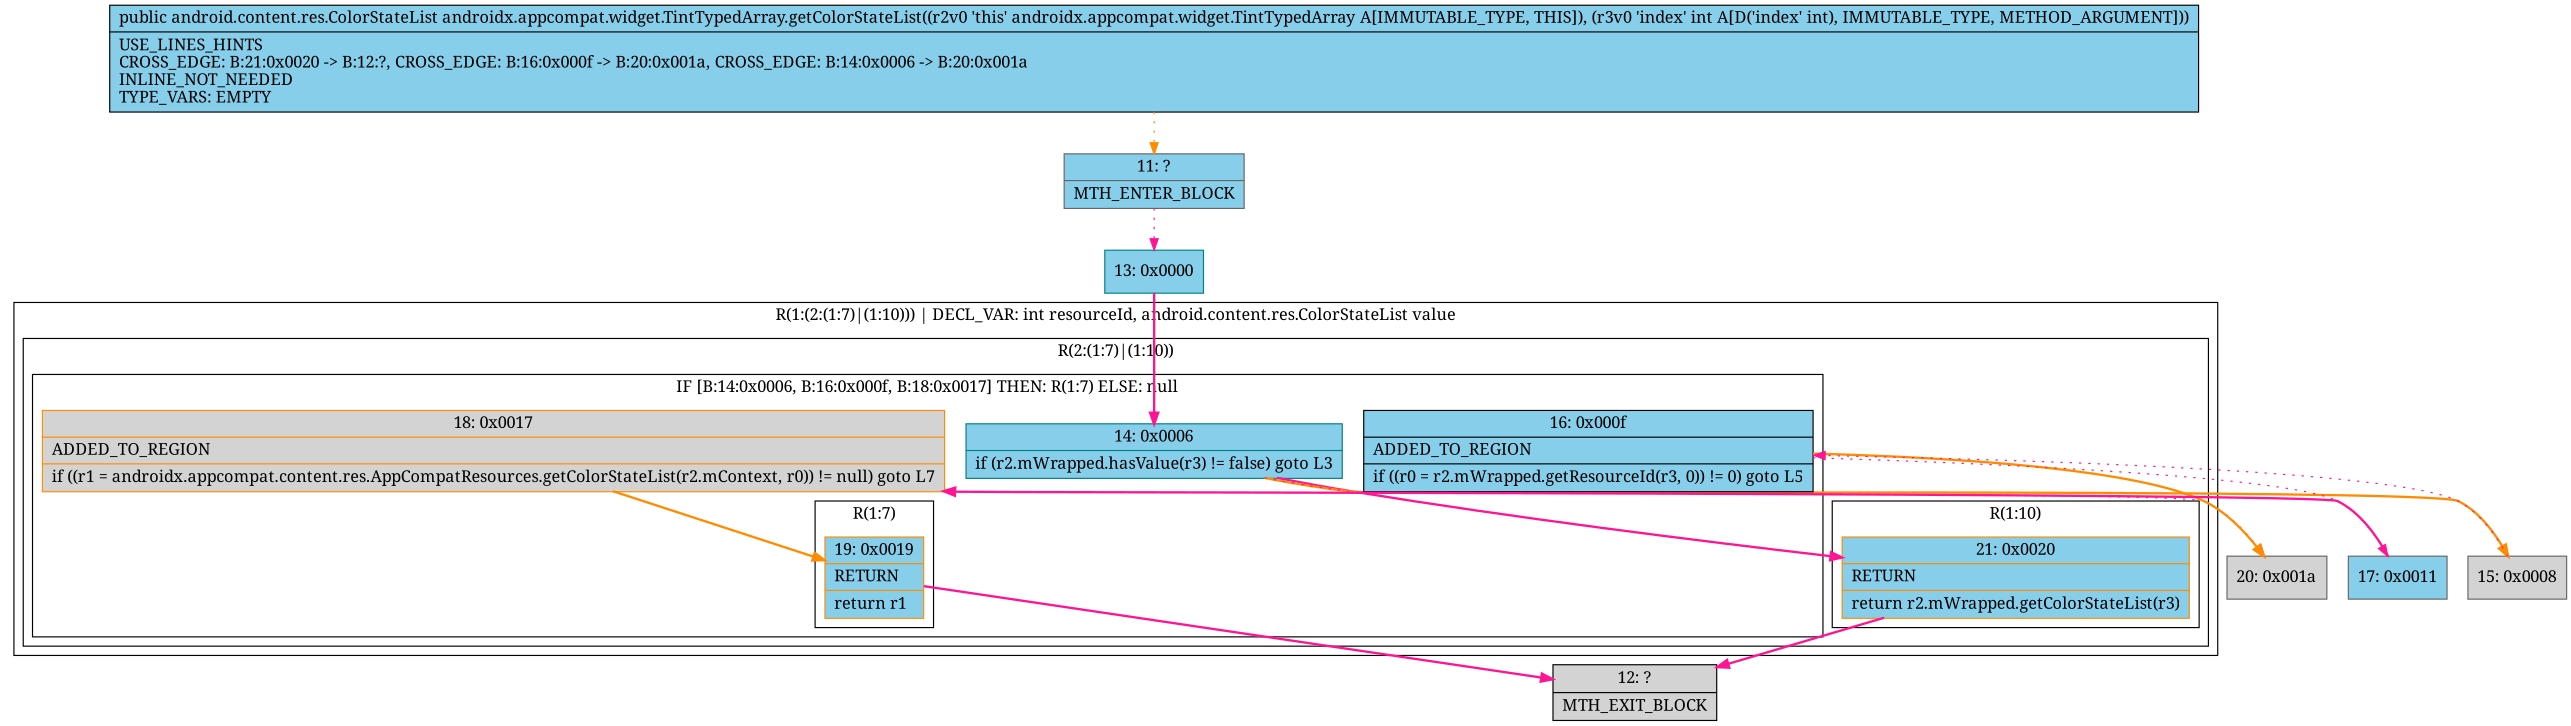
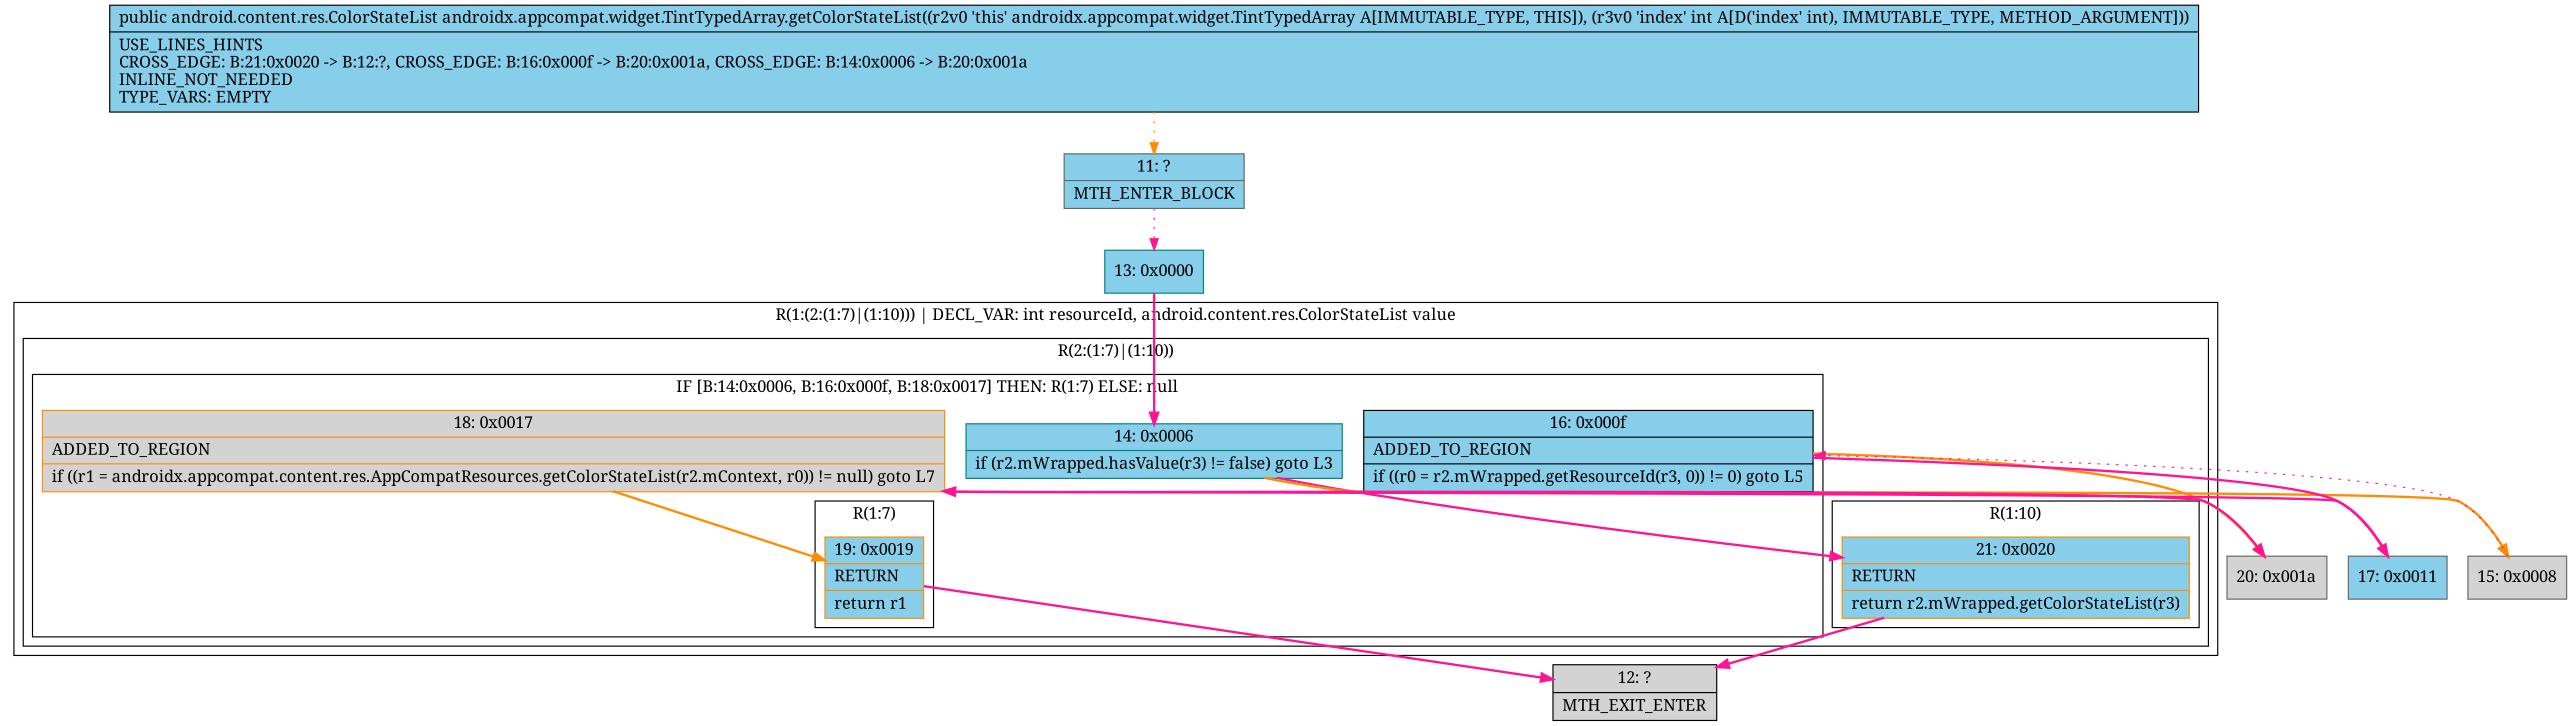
  digraph {
    fontname="Noto Serif"
    node [color=gray40 fillcolor=skyblue fontname="Noto Serif" shape=record style=filled]
    edge [color=deeppink fontname="Noto Serif" style=bold]
    n1 [color=darkorange label="{19\:\ 0x0019|RETURN\l|return r1\l}"]
    n2 [color=teal label="{14\:\ 0x0006|if (r2.mWrapped.hasValue(r3) != false) goto L3\l}"]
    n3 [color=black label="{16\:\ 0x000f|ADDED_TO_REGION\l|if ((r0 = r2.mWrapped.getResourceId(r3, 0)) != 0) goto L5\l}"]
    n4 [color=darkorange fillcolor=lightgrey label="{18\:\ 0x0017|ADDED_TO_REGION\l|if ((r1 = androidx.appcompat.content.res.AppCompatResources.getColorStateList(r2.mContext, r0)) != null) goto L7\l}"]
    n5 [color=darkorange label="{21\:\ 0x0020|RETURN\l|return r2.mWrapped.getColorStateList(r3)\l}"]
-   n6 [color=black fillcolor=lightgrey label="{12\:\ ?|MTH_EXIT_BLOCK\l}"]
+   n6 [color=black fillcolor=lightgrey label="{12\:\ ?|MTH_EXIT_ENTER\l}"]
    n7 [fillcolor=lightgrey label="{15\:\ 0x0008}"]
    n8 [fillcolor=lightgrey label="{20\:\ 0x001a}"]
    n9 [label="{17\:\ 0x0011}"]
    n10 [label="{11\:\ ?|MTH_ENTER_BLOCK\l}"]
    n11 [color=teal label="{13\:\ 0x0000}"]
    n12 [color=black label="{public android.content.res.ColorStateList androidx.appcompat.widget.TintTypedArray.getColorStateList((r2v0 'this' androidx.appcompat.widget.TintTypedArray A[IMMUTABLE_TYPE, THIS]), (r3v0 'index' int A[D('index' int), IMMUTABLE_TYPE, METHOD_ARGUMENT]))  | USE_LINES_HINTS\lCROSS_EDGE: B:21:0x0020 \-\> B:12:?, CROSS_EDGE: B:16:0x000f \-\> B:20:0x001a, CROSS_EDGE: B:14:0x0006 \-\> B:20:0x001a\lINLINE_NOT_NEEDED\lTYPE_VARS: EMPTY\l}"]
    subgraph cluster_1 {
      label="R(1:(2:(1:7)|(1:10))) | DECL_VAR: int resourceId, android.content.res.ColorStateList value\l"
      subgraph cluster_2 {
        label="R(2:(1:7)|(1:10))"
        subgraph cluster_3 {
          label="IF [B:14:0x0006, B:16:0x000f, B:18:0x0017] THEN: R(1:7) ELSE: null"
          n2
          n3
          n4
          subgraph cluster_4 {
            label="R(1:7)"
            n1
          }
        }
        subgraph cluster_5 {
          label="R(1:10)"
          n5
        }
      }
    }
    n1 -> n6
    n2 -> n5
    n2 -> n7 [color=darkorange]
-   n2 -> n8 [style=dotted]
+   n2 -> n8 [color=darkorange style=dotted]
    n3 -> n8 [color=darkorange]
-   n3 -> n9 [style=dotted]
+   n3 -> n9
    n4 -> n1 [color=darkorange]
+   n4 -> n8
    n5 -> n6
    n7 -> n3 [style=dotted]
    n9 -> n4
    n10 -> n11 [style=dotted]
    n11 -> n2
    n12 -> n10 [color=darkorange style=dotted]
  }
